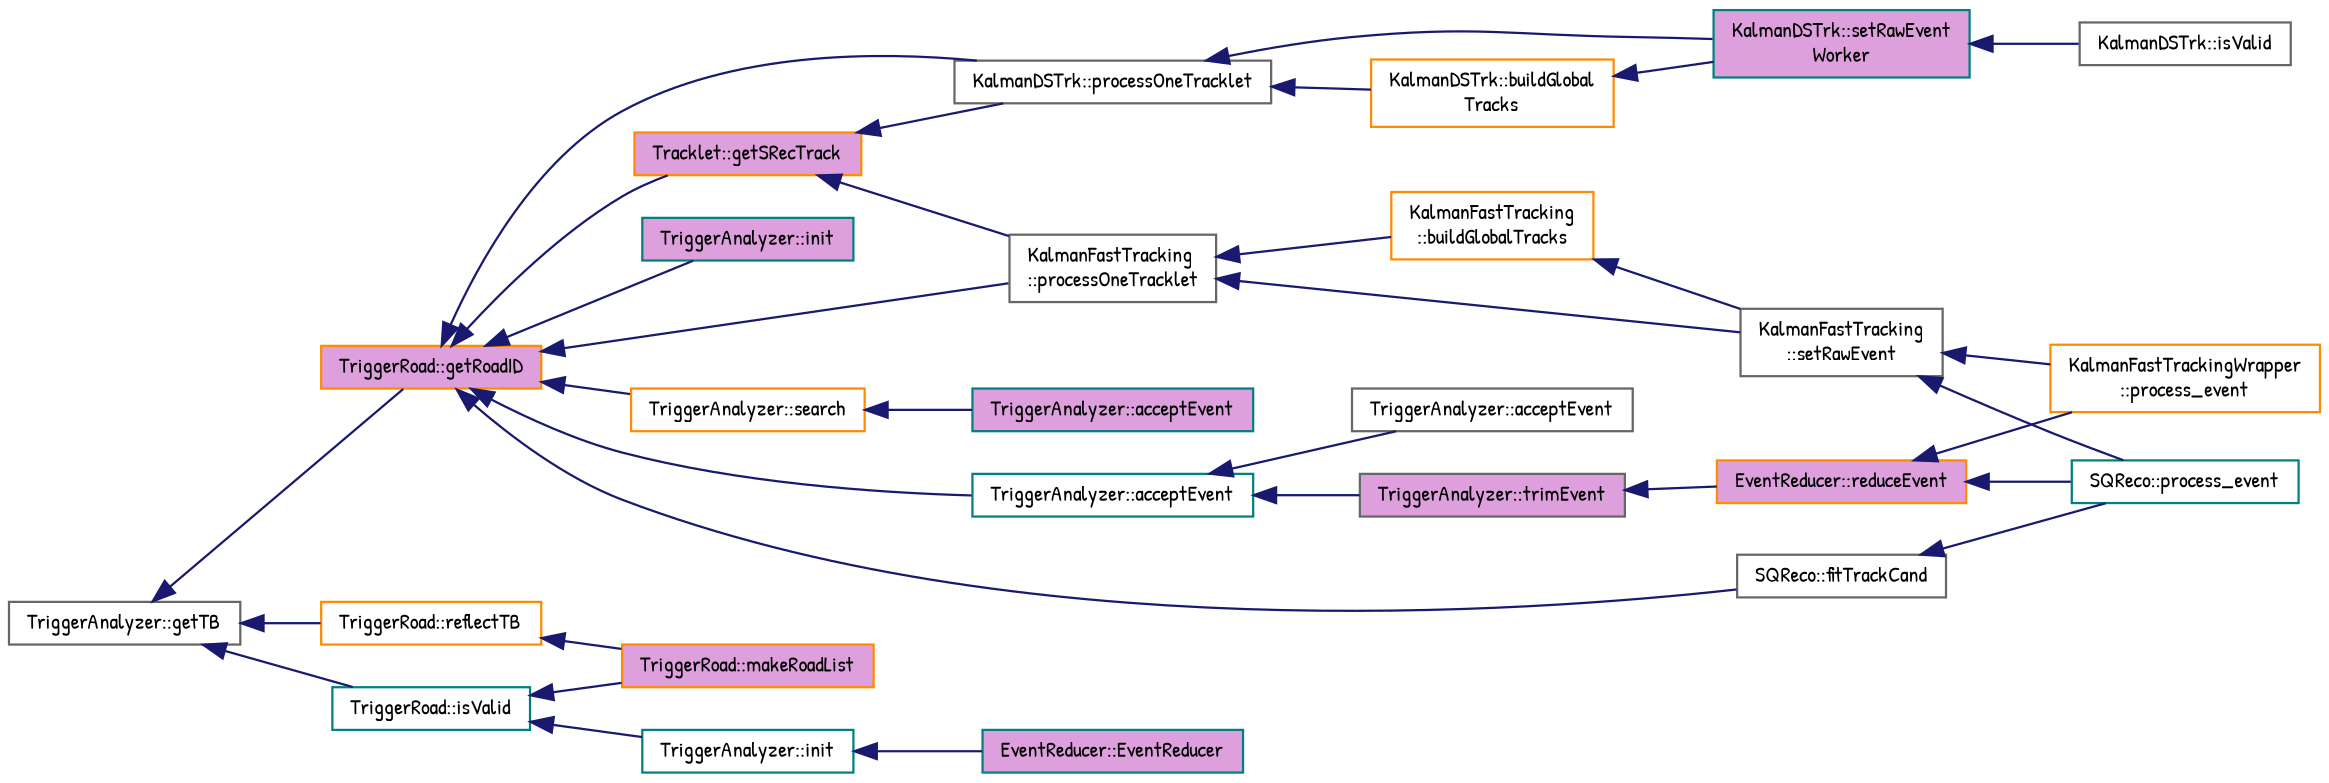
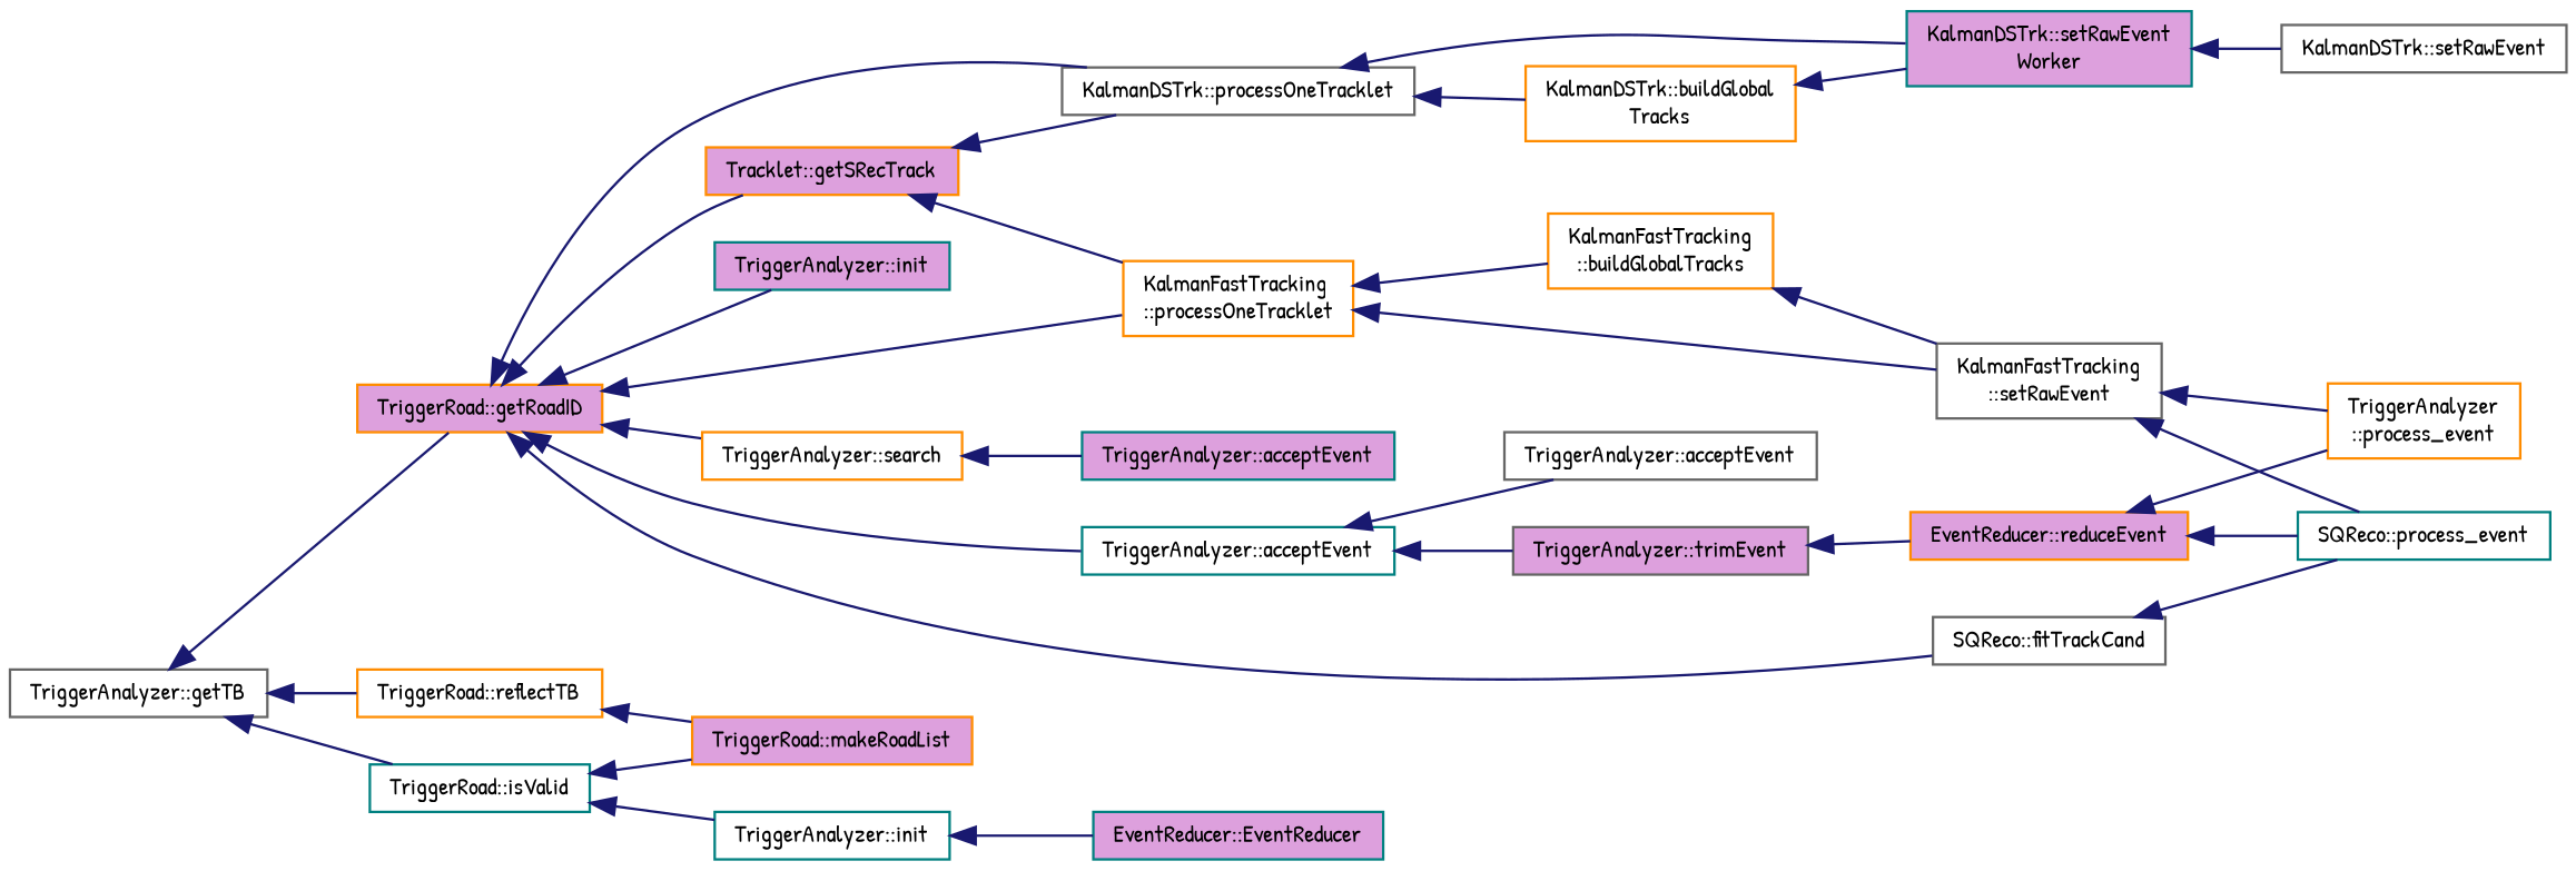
  digraph {
    fontname="Patrick Hand"
    rankdir=LR
    node [color=darkorange fillcolor=white fontname="Patrick Hand" fontsize=10 shape=record style=filled]
    edge [color=midnightblue dir=back fontname="Patrick Hand" fontsize=10 labelfontname=FreeSans labelfontsize=10 style=solid]
    n1 [color=gray40 fontcolor=black height=0.2 label="TriggerAnalyzer::getTB" width=0.4]
    n2 [fillcolor=plum height=0.2 label="TriggerRoad::getRoadID" width=0.4]
    n3 [color=teal height=0.2 label="TriggerRoad::isValid" width=0.4]
    n4 [height=0.2 label="TriggerRoad::reflectTB" width=0.4]
    n5 [color=teal height=0.2 label="TriggerAnalyzer::acceptEvent" width=0.4]
    n6 [color=gray40 height=0.2 label="SQReco::fitTrackCand" width=0.4]
    n7 [fillcolor=plum height=0.2 label="Tracklet::getSRecTrack" width=0.4]
-   n8 [color=gray40 height=0.2 label="KalmanFastTracking\l::processOneTracklet" width=0.4]
+   n8 [height=0.2 label="KalmanFastTracking\l::processOneTracklet" width=0.4]
    n9 [color=gray40 height=0.2 label="KalmanDSTrk::processOneTracklet" width=0.4]
    n10 [color=teal fillcolor=plum height=0.2 label="TriggerAnalyzer::init" width=0.4]
    n11 [height=0.2 label="TriggerAnalyzer::search" width=0.4]
    n12 [fillcolor=plum height=0.2 label="TriggerRoad::makeRoadList" width=0.4]
    n13 [color=teal height=0.2 label="TriggerAnalyzer::init" width=0.4]
    n14 [color=gray40 height=0.2 label="TriggerAnalyzer::acceptEvent" width=0.4]
    n15 [color=gray40 fillcolor=plum height=0.2 label="TriggerAnalyzer::trimEvent" width=0.4]
    n16 [color=teal height=0.2 label="SQReco::process_event" width=0.4]
    n17 [height=0.2 label="KalmanFastTracking\l::buildGlobalTracks" width=0.4]
    n18 [color=gray40 height=0.2 label="KalmanFastTracking\l::setRawEvent" width=0.4]
    n19 [height=0.2 label="KalmanDSTrk::buildGlobal\lTracks" width=0.4]
    n20 [color=teal fillcolor=plum height=0.2 label="KalmanDSTrk::setRawEvent\lWorker" width=0.4]
    n21 [color=teal fillcolor=plum height=0.2 label="TriggerAnalyzer::acceptEvent" width=0.4]
    n22 [fillcolor=plum height=0.2 label="EventReducer::reduceEvent" width=0.4]
-   n23 [height=0.2 label="KalmanFastTrackingWrapper\l::process_event" width=0.4]
-   n24 [color=gray40 height=0.2 label="KalmanDSTrk::isValid" width=0.4]
+   n23 [height=0.2 label="TriggerAnalyzer\l::process_event" width=0.4]
+   n24 [color=gray40 height=0.2 label="KalmanDSTrk::setRawEvent" width=0.4]
    n25 [color=teal fillcolor=plum height=0.2 label="EventReducer::EventReducer" width=0.4]
    n1 -> n2
    n1 -> n3
    n1 -> n4
    n2 -> n5
    n2 -> n6
    n2 -> n7
    n2 -> n8
    n2 -> n9
    n2 -> n10
    n2 -> n11
    n3 -> n12
    n3 -> n13
    n4 -> n12
    n5 -> n14
    n5 -> n15
    n6 -> n16
    n7 -> n8
    n7 -> n9
    n8 -> n17
    n8 -> n18
    n9 -> n19
    n9 -> n20
    n11 -> n21
    n13 -> n25
    n15 -> n22
    n17 -> n18
    n18 -> n16
    n18 -> n23
    n19 -> n20
    n20 -> n24
    n22 -> n16
    n22 -> n23
  }
